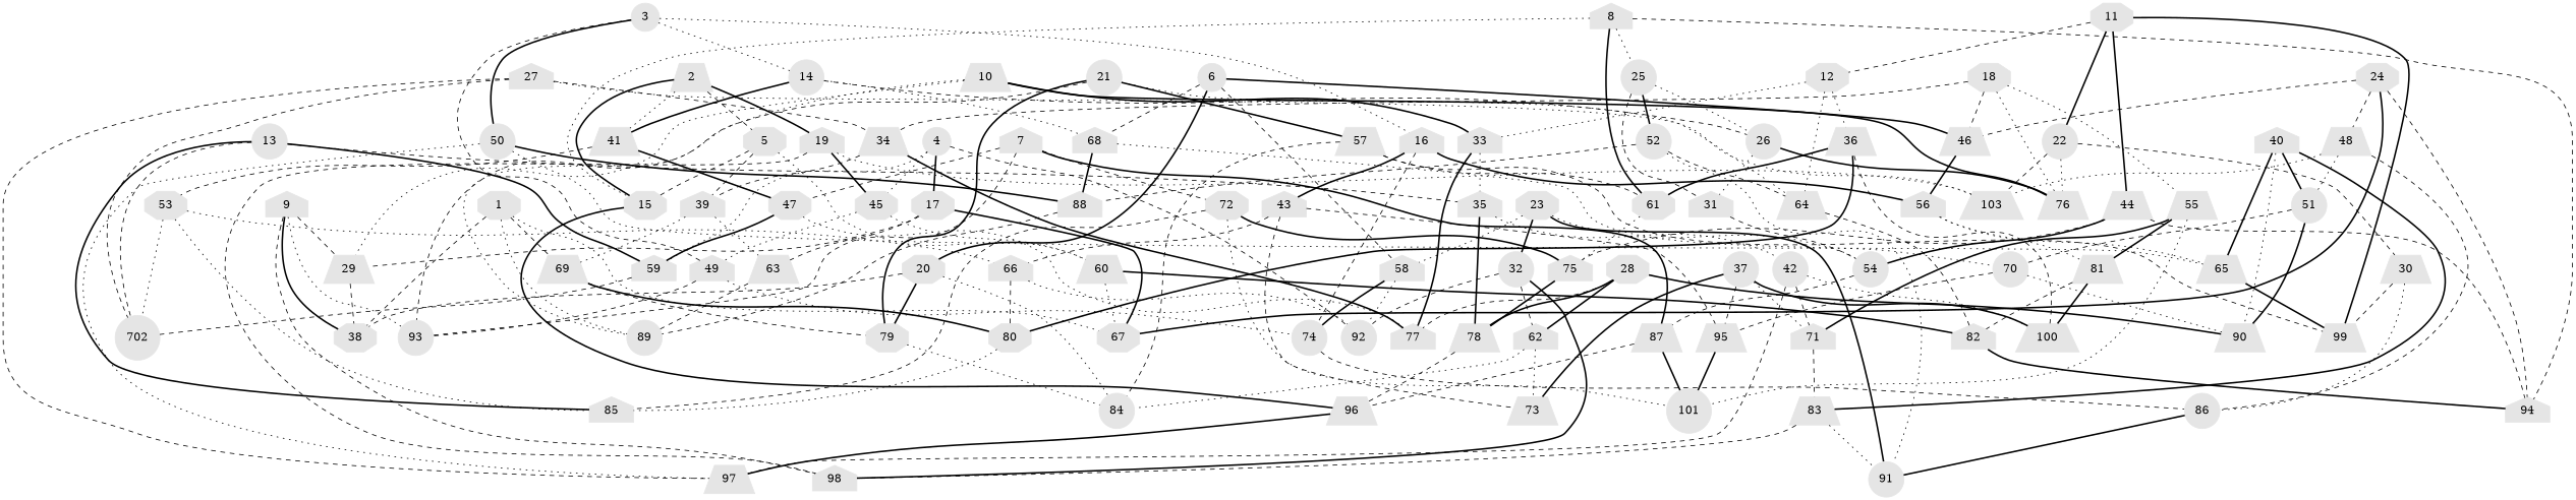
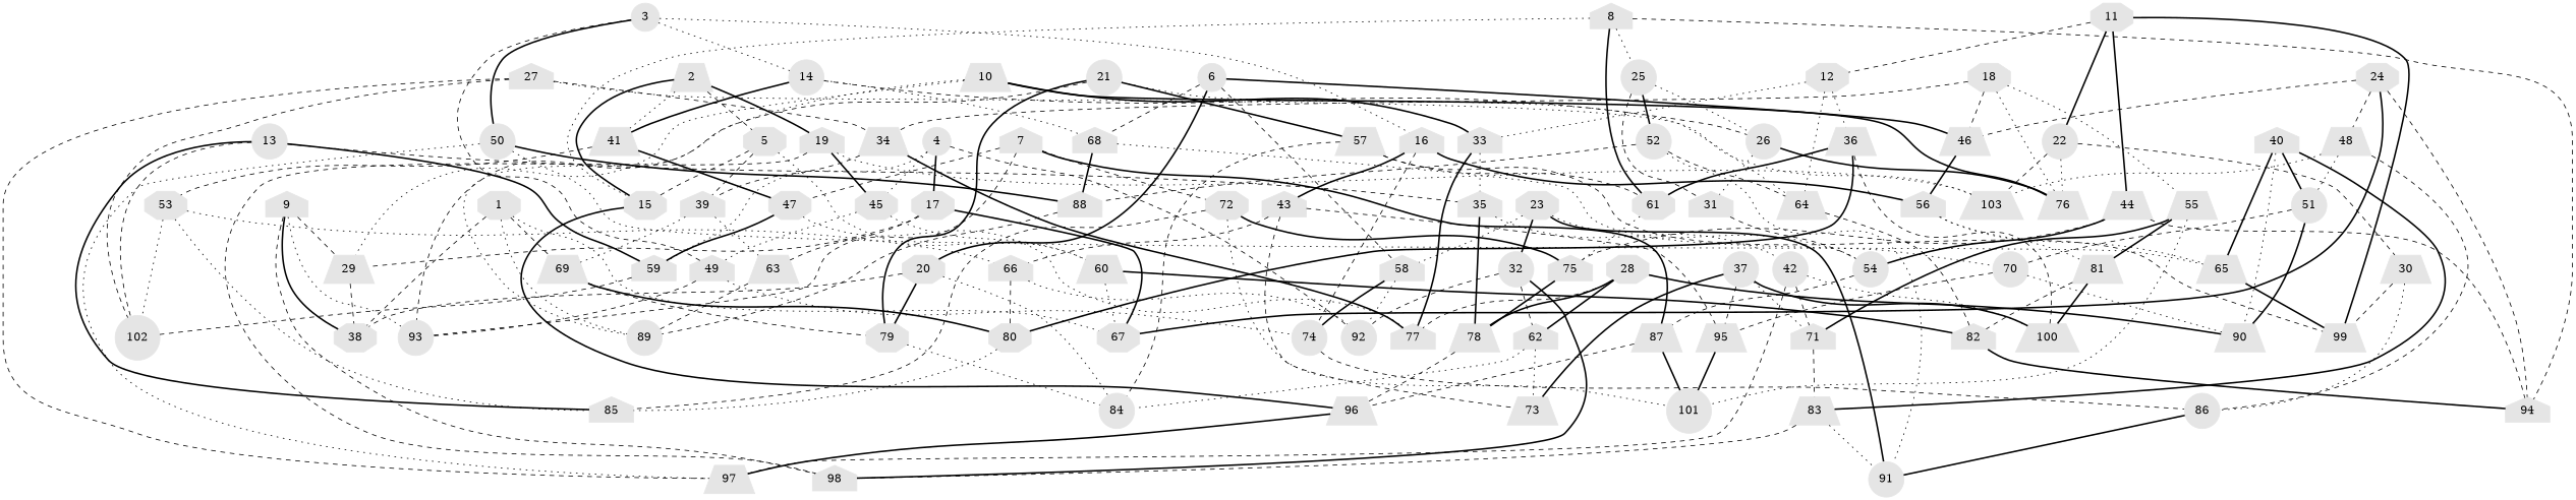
  graph {
    node [color=gray90 shape=trapezium style=filled]
    edge [style=dashed]
    1 [shape=octagon]
    38 [shape=octagon]
    67 [shape=octagon]
    69
    89 [shape=circle]
    79 [shape=octagon]
    80 [shape=octagon]
    5 [shape=octagon]
    2
    15 [shape=octagon]
    19 [shape=house]
    41
    39 [shape=house]
    60
    96
    45 [shape=octagon]
    98 [shape=house]
    103
    47 [shape=octagon]
    53 [shape=octagon]
    3 [shape=circle]
    14 [shape=circle]
    16 [shape=house]
    49 [shape=house]
    50 [shape=circle]
    68 [shape=house]
    26 [shape=circle]
    43 [shape=house]
    56 [shape=house]
    74 [shape=circle]
    93 [shape=circle]
    97
    65
    88 [shape=house]
    4 [shape=circle]
    17 [shape=octagon]
    59 [shape=house]
    92 [shape=circle]
    29
    63
-   102 [shape=circle label=702]
+   102 [shape=circle]
    82 [shape=house]
    6 [shape=circle]
    20 [shape=octagon]
    46
    58 [shape=house]
    84 [shape=circle]
    70 [shape=circle]
    7 [shape=house]
    72 [shape=octagon]
    87
    77 [shape=house]
    85 [shape=house]
    75 [shape=house]
    101 [shape=circle]
    8 [shape=house]
    25 [shape=circle]
    61 [shape=octagon]
    94 [shape=house]
    31 [shape=house]
    52 [shape=circle]
    9 [shape=house]
    10
    33 [shape=house]
    76
    35 [shape=house]
    11 [shape=octagon]
    12 [shape=octagon]
    22 [shape=circle]
    44
    99
    36
    64
    30
    54 [shape=circle]
    100
    13 [shape=circle]
    78
    42 [shape=circle]
    73
    95
    66 [shape=house]
    81
    86 [shape=circle]
    18 [shape=octagon]
    34
    55
    71 [shape=house]
    21 [shape=circle]
    57
    23 [shape=octagon]
    32 [shape=circle]
    91 [shape=circle]
    62 [shape=house]
    24 [shape=octagon]
    48
    51 [shape=circle]
    27 [shape=house]
    28 [shape=octagon]
    90
    37 [shape=circle]
    83
    40 [shape=house]
    1 -- 38
    1 -- 67 [style=dotted]
    1 -- 69
    1 -- 89 [style=dotted]
    69 -- 79
    69 -- 80 [style=bold]
    79 -- 84 [style=dotted]
    80 -- 85 [style=dotted]
    5 -- 15
    5 -- 39
    5 -- 60 [style=dotted]
    2 -- 5
    2 -- 15 [style=bold]
    2 -- 19 [style=bold]
    2 -- 41 [style=dotted]
    15 -- 96 [style=bold]
    19 -- 45 [style=bold]
    19 -- 98
    19 -- 103 [style=dotted]
    41 -- 47 [style=bold]
    41 -- 53
    39 -- 69 [style=dotted]
    39 -- 63 [style=dotted]
    60 -- 67 [style=dotted]
    60 -- 82 [style=bold]
    96 -- 97 [style=bold]
    45 -- 60 [style=dotted]
    45 -- 49 [style=dotted]
    47 -- 59 [style=bold]
    47 -- 77 [style=dotted]
    53 -- 102 [style=dotted]
    53 -- 85 [style=dotted]
    53 -- 66 [style=dotted]
    3 -- 14 [style=dotted]
    3 -- 16 [style=dotted]
    3 -- 49
    3 -- 50 [style=bold]
    14 -- 41 [style=bold]
    14 -- 68 [style=dotted]
    14 -- 26
    16 -- 43 [style=bold]
    16 -- 56 [style=bold]
    16 -- 74
    49 -- 74 [style=dotted]
    49 -- 93
    50 -- 97 [style=dotted]
    50 -- 65 [style=dotted]
    50 -- 88 [style=bold]
    68 -- 88 [style=bold]
    68 -- 70 [style=dotted]
    26 -- 31 [style=dotted]
    26 -- 76 [style=bold]
    43 -- 73
    43 -- 95
    43 -- 66
    56 -- 65 [style=dotted]
    56 -- 81 [style=dotted]
    74 -- 86
    65 -- 99 [style=bold]
    88 -- 89
    4 -- 45 [style=dotted]
    4 -- 17 [style=bold]
    4 -- 59 [style=dotted]
    4 -- 92
    17 -- 67 [style=bold]
    17 -- 29
    17 -- 63
    59 -- 102
    29 -- 38
    63 -- 89
    82 -- 94 [style=bold]
    6 -- 68
    6 -- 20 [style=bold]
    6 -- 46 [style=bold]
    6 -- 58
    20 -- 38
    20 -- 79 [style=bold]
    20 -- 84 [style=dotted]
    46 -- 56 [style=bold]
    58 -- 74 [style=bold]
    58 -- 92 [style=dotted]
    70 -- 95
    70 -- 90 [style=dotted]
    7 -- 47
    7 -- 93
    7 -- 72
    7 -- 87 [style=bold]
    72 -- 85
    72 -- 75 [style=bold]
    72 -- 101 [style=dotted]
    87 -- 96
    87 -- 101 [style=bold]
    75 -- 78 [style=bold]
    8 -- 15 [style=dotted]
    8 -- 25 [style=dotted]
    8 -- 61 [style=bold]
    8 -- 94
    25 -- 26 [style=dotted]
    25 -- 31
    25 -- 52 [style=bold]
    61 -- 75 [style=dotted]
    31 -- 54
    52 -- 88
    52 -- 64
    52 -- 91 [style=dotted]
    9 -- 38 [style=bold]
    9 -- 98
    9 -- 93 [style=dotted]
    9 -- 29
    10 -- 89 [style=dotted]
    10 -- 29 [style=dotted]
    10 -- 33 [style=bold]
    10 -- 76 [style=bold]
    33 -- 77 [style=bold]
    33 -- 35 [style=dotted]
    35 -- 78 [style=bold]
    35 -- 42 [style=dotted]
    11 -- 12
    11 -- 22 [style=bold]
    11 -- 44 [style=bold]
    11 -- 99 [style=bold]
    12 -- 33 [style=dotted]
    12 -- 36 [style=dotted]
    12 -- 64 [style=dotted]
    22 -- 103
    22 -- 76 [style=dotted]
    22 -- 30
    44 -- 75
    44 -- 94
    44 -- 54 [style=bold]
    36 -- 80 [style=bold]
    36 -- 61 [style=bold]
    36 -- 100
    64 -- 82
    30 -- 99
    30 -- 86 [style=dotted]
    54 -- 87
    13 -- 59 [style=bold]
    13 -- 102
    13 -- 85 [style=bold]
    13 -- 35
    78 -- 96
    42 -- 97
    42 -- 100 [style=dotted]
    42 -- 71
    95 -- 101 [style=bold]
    66 -- 80
    66 -- 92 [style=dotted]
    81 -- 82
    81 -- 100 [style=bold]
    86 -- 91 [style=bold]
    18 -- 46
    18 -- 76 [style=dotted]
    18 -- 34
    18 -- 55 [style=dotted]
    34 -- 39
    34 -- 77 [style=bold]
    55 -- 101 [style=dotted]
    55 -- 81 [style=bold]
    55 -- 71 [style=bold]
    71 -- 83
    21 -- 79 [style=bold]
    21 -- 93
    21 -- 64 [style=dotted]
    21 -- 57 [style=bold]
    57 -- 84
    57 -- 61
    57 -- 99
    23 -- 58 [style=dotted]
    23 -- 54 [style=dotted]
    23 -- 32 [style=bold]
    23 -- 91 [style=bold]
    32 -- 98 [style=bold]
    32 -- 92
    32 -- 62
    62 -- 84 [style=dotted]
    62 -- 73 [style=dotted]
    24 -- 67 [style=bold]
    24 -- 46
    24 -- 94
    24 -- 48
    48 -- 103 [style=dotted]
    48 -- 86
    48 -- 51 [style=dotted]
    51 -- 70
    51 -- 90 [style=bold]
    27 -- 103 [style=dotted]
    27 -- 97
    27 -- 102
    27 -- 34
    28 -- 77
    28 -- 78 [style=bold]
    28 -- 62 [style=bold]
    28 -- 90 [style=bold]
    37 -- 100 [style=bold]
    37 -- 73 [style=bold]
    37 -- 95
    37 -- 71 [style=dotted]
    83 -- 98
    83 -- 91 [style=dotted]
    40 -- 65 [style=bold]
    40 -- 51 [style=bold]
    40 -- 90 [style=dotted]
    40 -- 83 [style=bold]
  }
